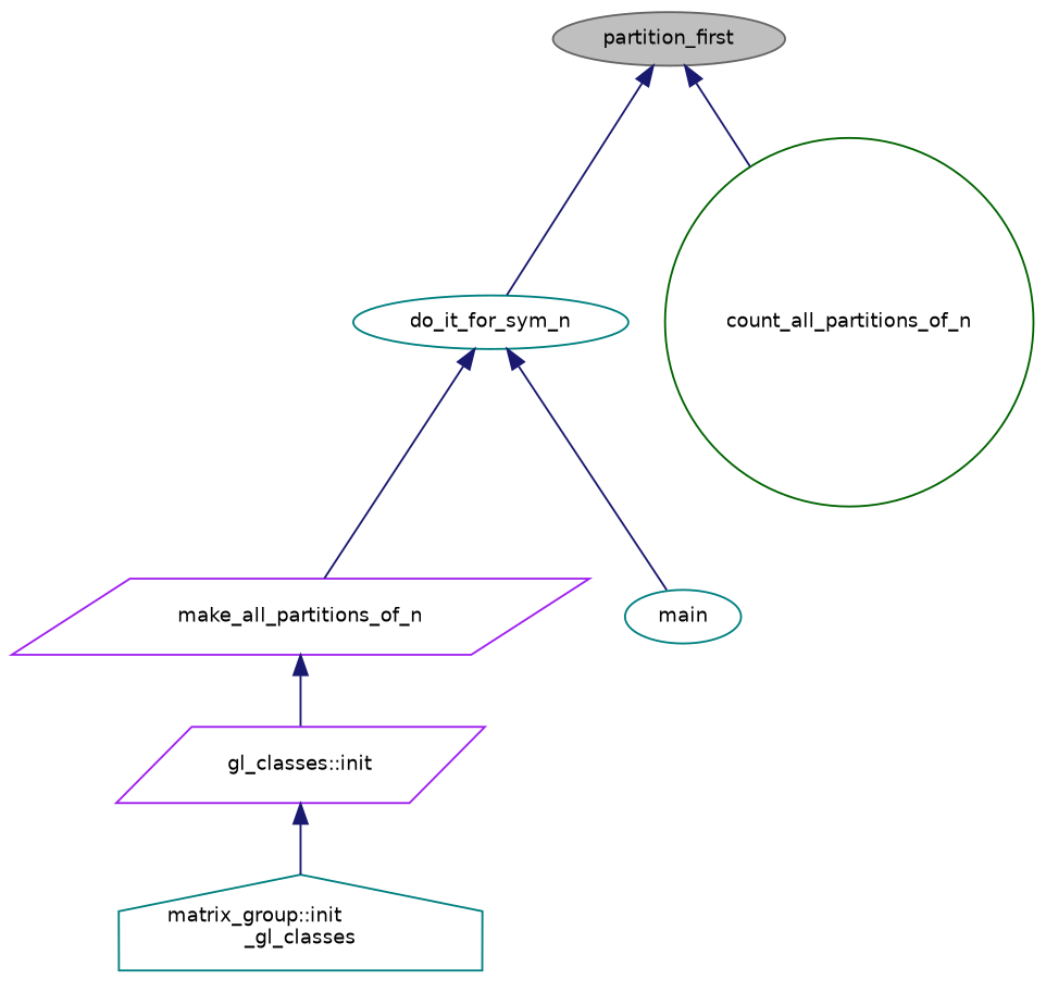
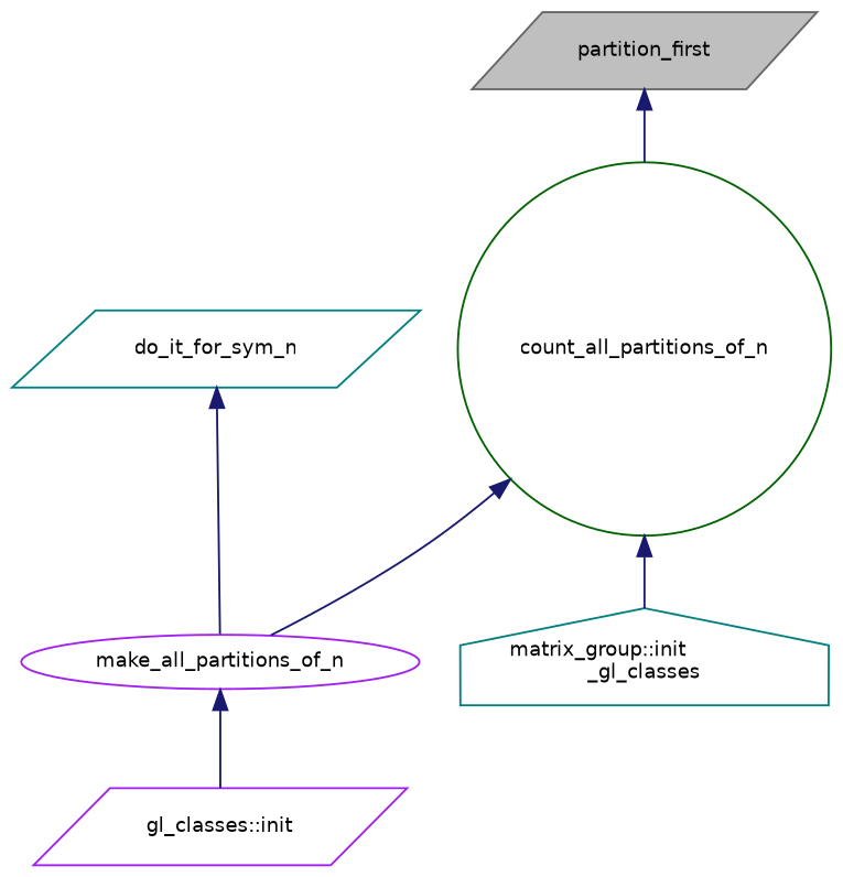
  digraph {
    rankdir=TB
    node [color=teal fillcolor=white fontname=Helvetica fontsize=10 shape=parallelogram style=filled]
    edge [color=midnightblue dir=back fontname=Helvetica fontsize=10 labelfontname=Helvetica labelfontsize=10 style=solid]
-   n1 [color=gray40 fillcolor=grey75 fontcolor=black height=0.2 label=partition_first shape=ellipse width=0.4]
-   n2 [height=0.2 label=do_it_for_sym_n shape=ellipse width=0.4]
+   n1 [color=gray40 fillcolor=grey75 fontcolor=black height=0.2 label=partition_first width=0.4]
+   n2 [height=0.2 label=do_it_for_sym_n width=0.4]
    n3 [color=darkgreen height=0.2 label=count_all_partitions_of_n shape=circle width=0.4]
-   n4 [color=purple height=0.2 label=make_all_partitions_of_n width=0.4]
-   n5 [height=0.2 label=main shape=ellipse width=0.4]
+   n4 [color=purple height=0.2 label=make_all_partitions_of_n shape=ellipse width=0.4]
    n6 [color=purple height=0.2 label="gl_classes::init" width=0.4]
    n7 [height=0.2 label="matrix_group::init\l_gl_classes" shape=house width=0.4]
-   n1 -> n2
    n1 -> n3
    n2 -> n4
-   n2 -> n5
+   n3 -> n4
    n4 -> n6
-   n6 -> n7
+   n3 -> n7
  }
